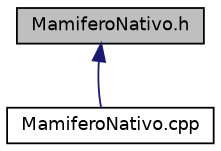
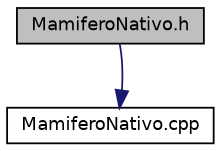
  digraph {
    node [color=black fontname=Helvetica fontsize=10 shape=record style=filled]
    n1 [fillcolor=grey75 fontcolor=black height=0.2 label="MamiferoNativo.h" width=0.4]
    n2 [fillcolor=white height=0.2 label="MamiferoNativo.cpp" width=0.4]
-   n1 -> n2 [color=midnightblue dir=back fontname=Helvetica fontsize=10 labelfontname=Helvetica labelfontsize=10 style=solid]
+   n2 -> n1 [color=midnightblue dir=back fontname=Helvetica fontsize=10 labelfontname=Helvetica labelfontsize=10 style=solid]
  }
